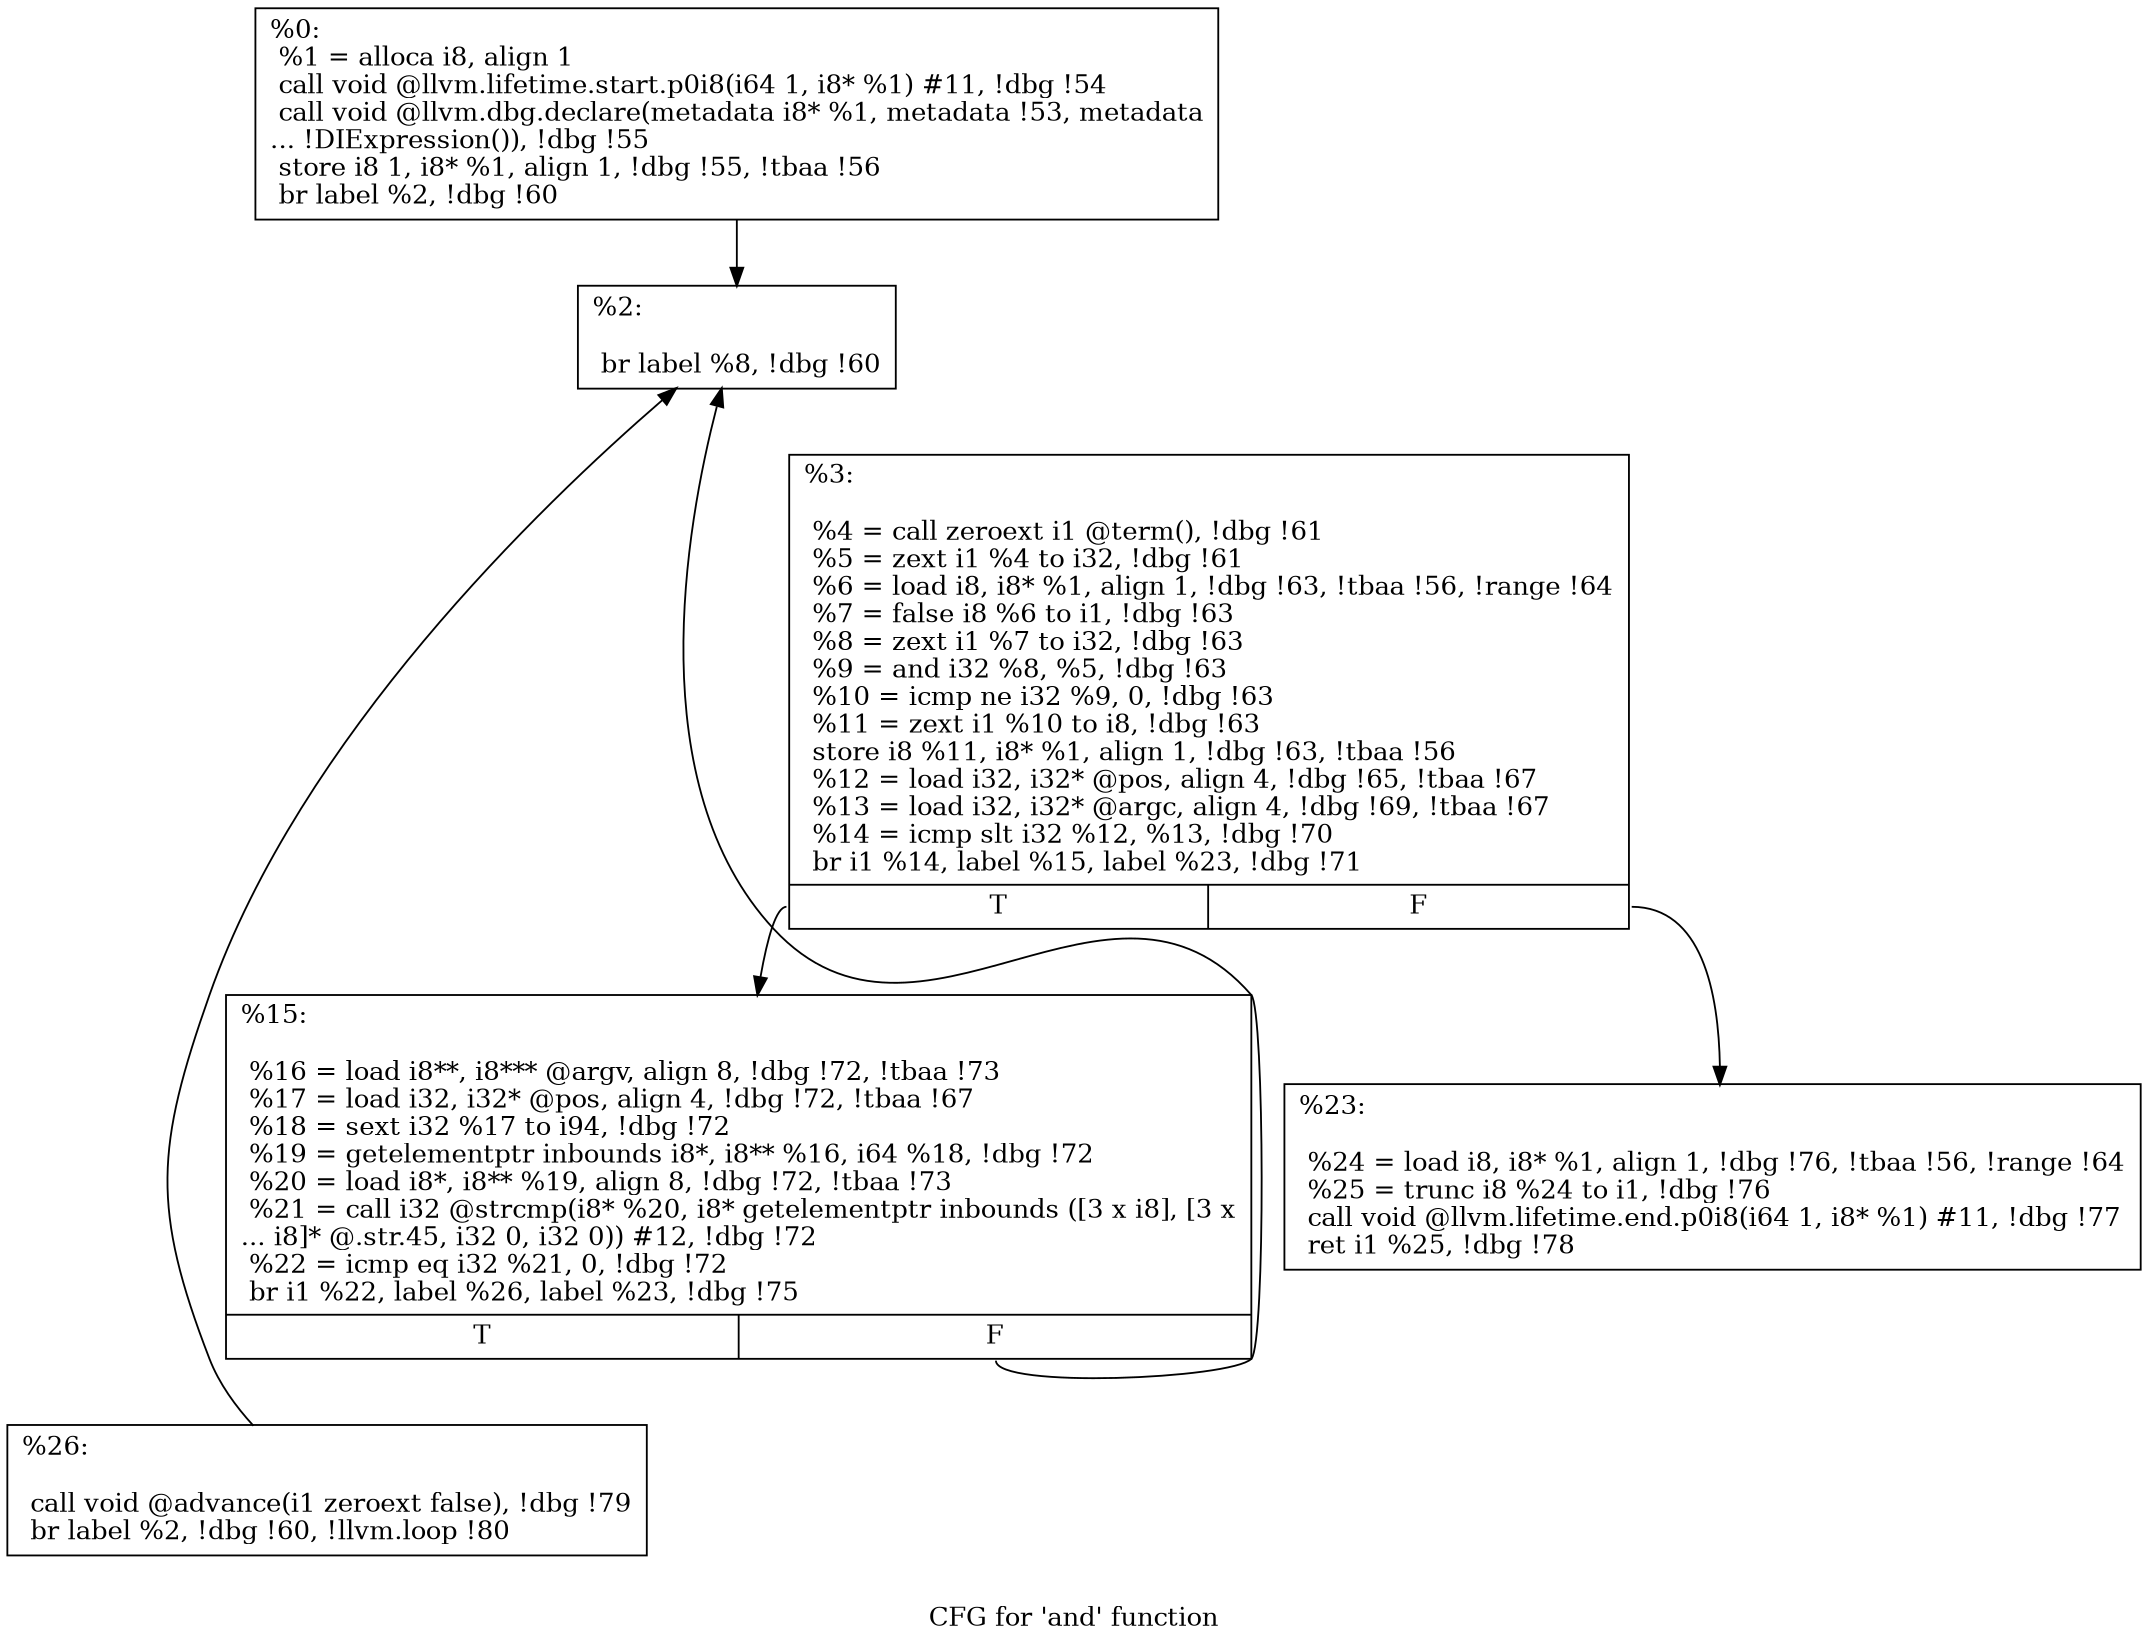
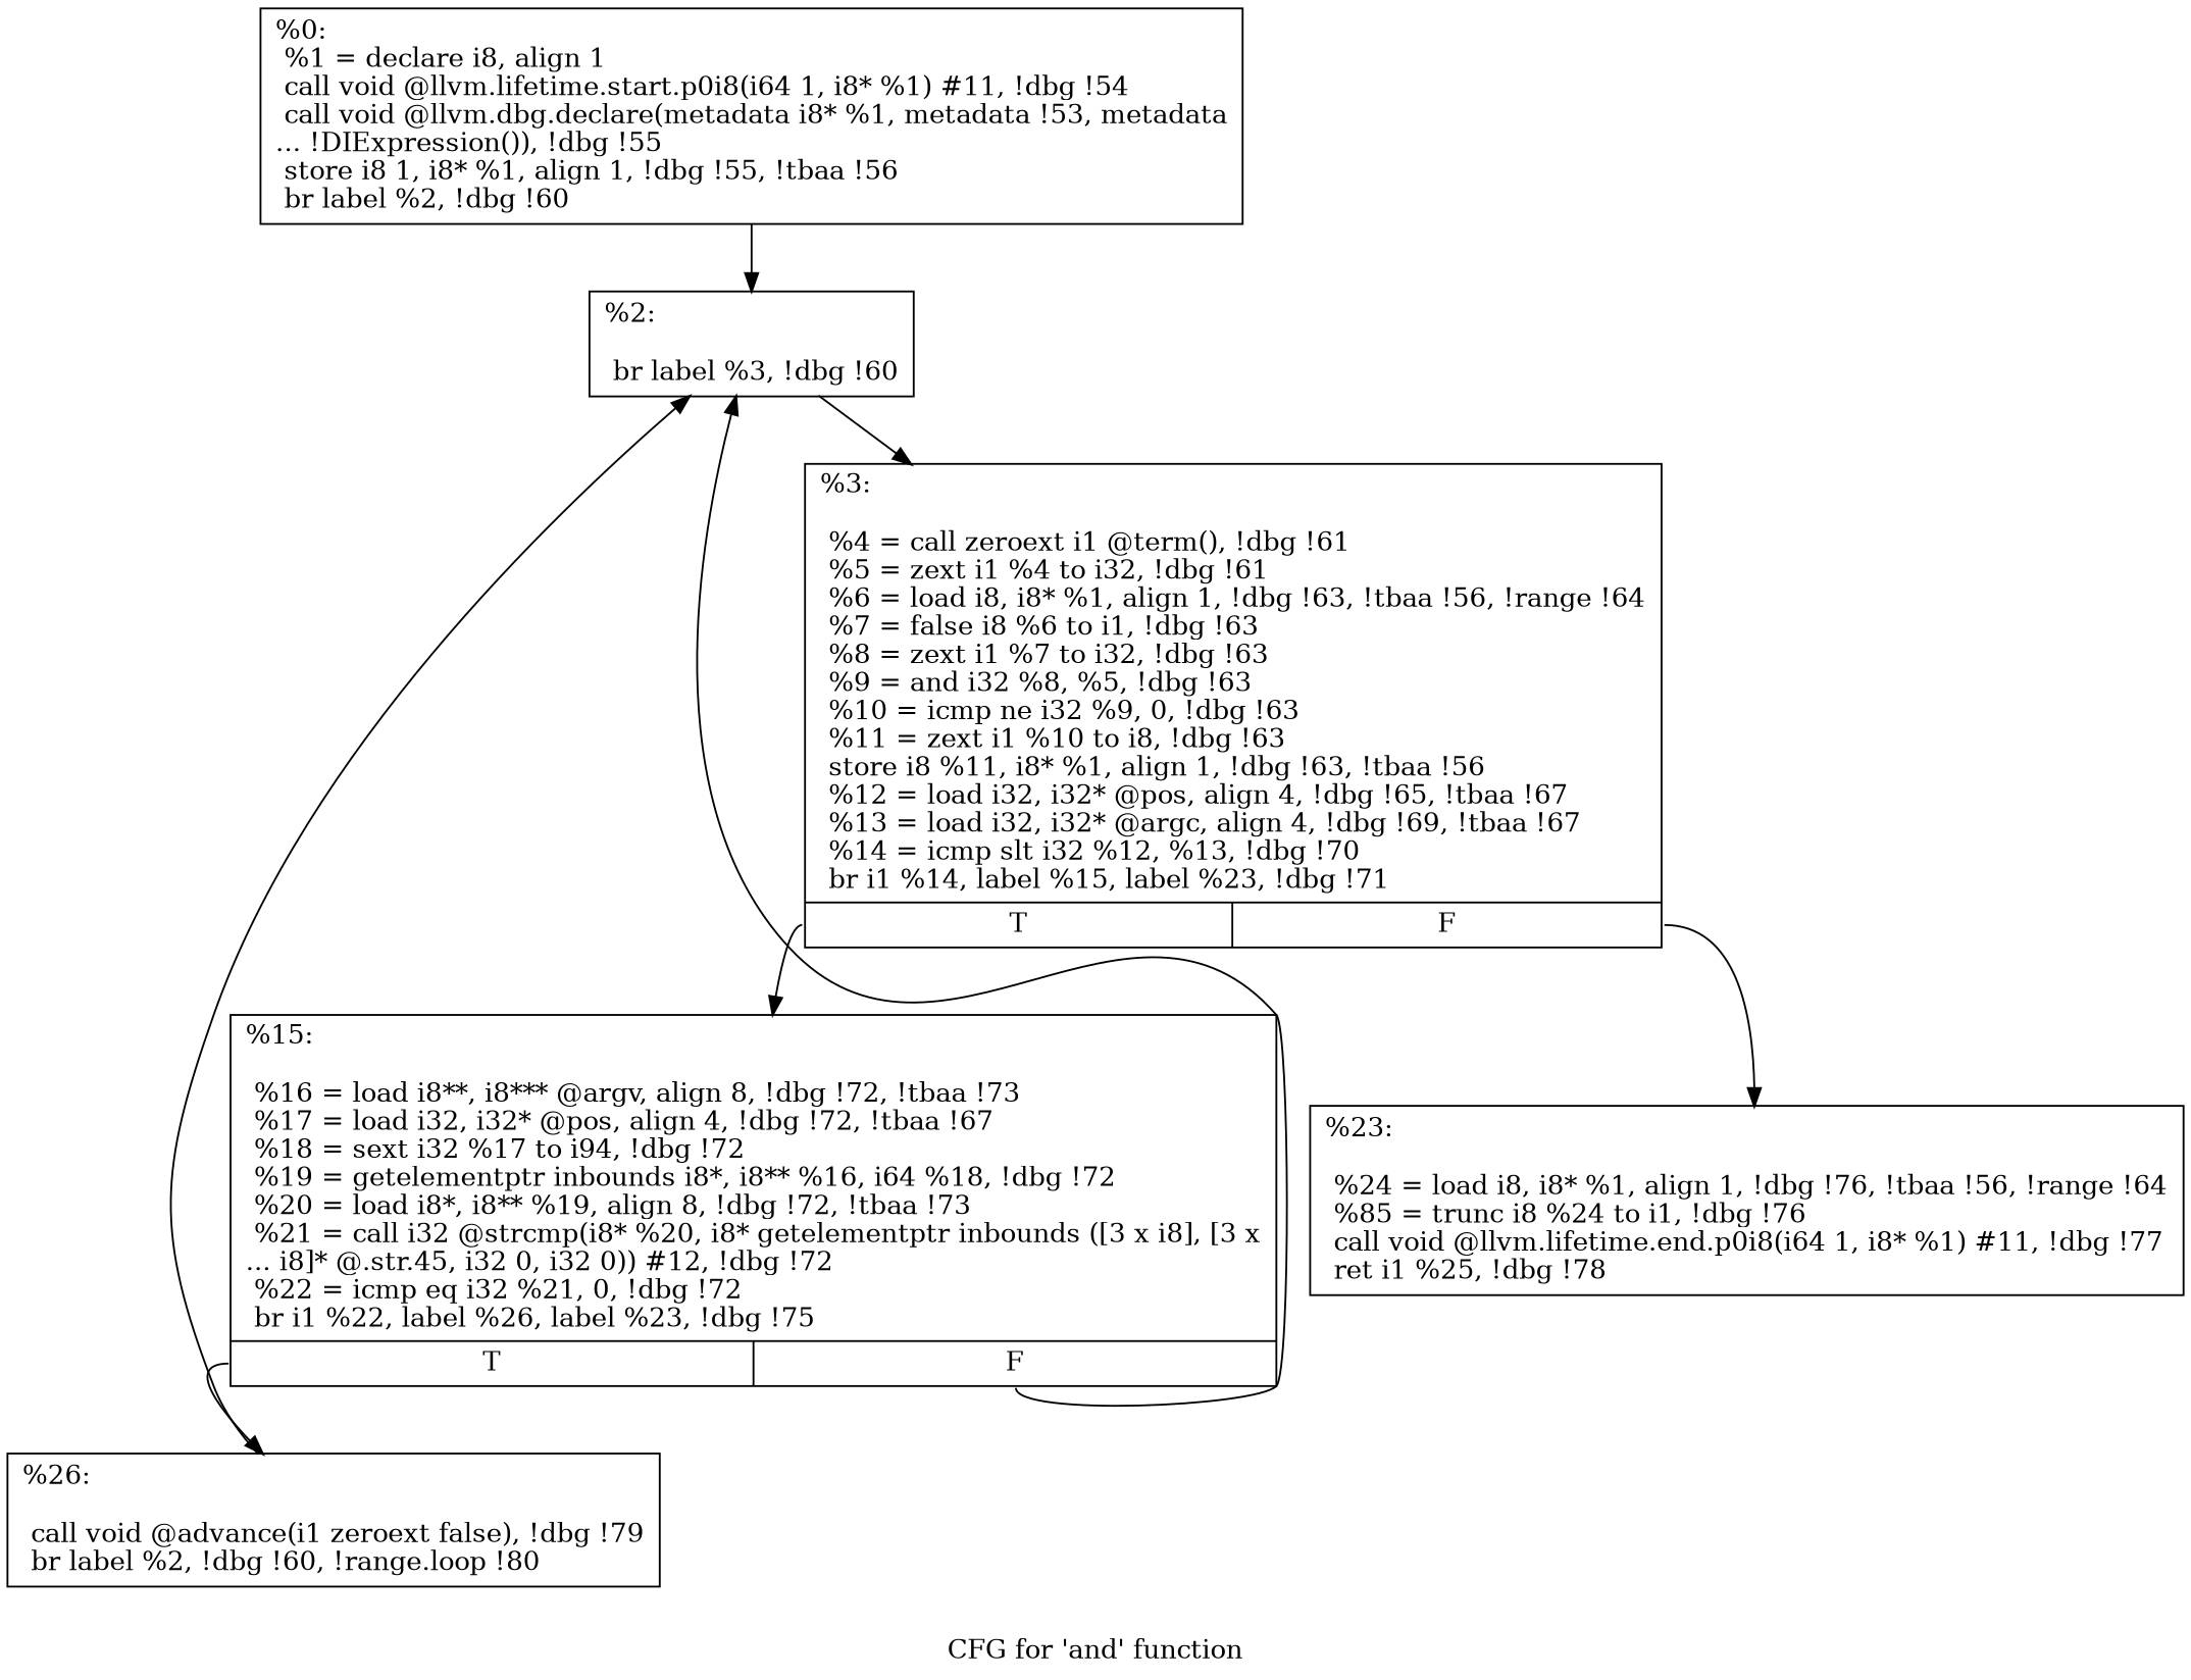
  digraph {
    label="CFG for 'and' function"
    node [shape=record]
-   n1 [label="{%0:\l  %1 = alloca i8, align 1\l  call void @llvm.lifetime.start.p0i8(i64 1, i8* %1) #11, !dbg !54\l  call void @llvm.dbg.declare(metadata i8* %1, metadata !53, metadata\l... !DIExpression()), !dbg !55\l  store i8 1, i8* %1, align 1, !dbg !55, !tbaa !56\l  br label %2, !dbg !60\l}"]
-   n2 [label="{%2:\l\l  br label %8, !dbg !60\l}"]
+   n1 [label="{%0:\l  %1 = declare i8, align 1\l  call void @llvm.lifetime.start.p0i8(i64 1, i8* %1) #11, !dbg !54\l  call void @llvm.dbg.declare(metadata i8* %1, metadata !53, metadata\l... !DIExpression()), !dbg !55\l  store i8 1, i8* %1, align 1, !dbg !55, !tbaa !56\l  br label %2, !dbg !60\l}"]
+   n2 [label="{%2:\l\l  br label %3, !dbg !60\l}"]
    n3 [label="{%3:\l\l  %4 = call zeroext i1 @term(), !dbg !61\l  %5 = zext i1 %4 to i32, !dbg !61\l  %6 = load i8, i8* %1, align 1, !dbg !63, !tbaa !56, !range !64\l  %7 = false i8 %6 to i1, !dbg !63\l  %8 = zext i1 %7 to i32, !dbg !63\l  %9 = and i32 %8, %5, !dbg !63\l  %10 = icmp ne i32 %9, 0, !dbg !63\l  %11 = zext i1 %10 to i8, !dbg !63\l  store i8 %11, i8* %1, align 1, !dbg !63, !tbaa !56\l  %12 = load i32, i32* @pos, align 4, !dbg !65, !tbaa !67\l  %13 = load i32, i32* @argc, align 4, !dbg !69, !tbaa !67\l  %14 = icmp slt i32 %12, %13, !dbg !70\l  br i1 %14, label %15, label %23, !dbg !71\l|{<s0>T|<s1>F}}"]
    n4 [label="{%15:\l\l  %16 = load i8**, i8*** @argv, align 8, !dbg !72, !tbaa !73\l  %17 = load i32, i32* @pos, align 4, !dbg !72, !tbaa !67\l  %18 = sext i32 %17 to i94, !dbg !72\l  %19 = getelementptr inbounds i8*, i8** %16, i64 %18, !dbg !72\l  %20 = load i8*, i8** %19, align 8, !dbg !72, !tbaa !73\l  %21 = call i32 @strcmp(i8* %20, i8* getelementptr inbounds ([3 x i8], [3 x\l... i8]* @.str.45, i32 0, i32 0)) #12, !dbg !72\l  %22 = icmp eq i32 %21, 0, !dbg !72\l  br i1 %22, label %26, label %23, !dbg !75\l|{<s0>T|<s1>F}}"]
-   n5 [label="{%23:\l\l  %24 = load i8, i8* %1, align 1, !dbg !76, !tbaa !56, !range !64\l  %25 = trunc i8 %24 to i1, !dbg !76\l  call void @llvm.lifetime.end.p0i8(i64 1, i8* %1) #11, !dbg !77\l  ret i1 %25, !dbg !78\l}"]
-   n6 [label="{%26:\l\l  call void @advance(i1 zeroext false), !dbg !79\l  br label %2, !dbg !60, !llvm.loop !80\l}"]
+   n5 [label="{%23:\l\l  %24 = load i8, i8* %1, align 1, !dbg !76, !tbaa !56, !range !64\l  %85 = trunc i8 %24 to i1, !dbg !76\l  call void @llvm.lifetime.end.p0i8(i64 1, i8* %1) #11, !dbg !77\l  ret i1 %25, !dbg !78\l}"]
+   n6 [label="{%26:\l\l  call void @advance(i1 zeroext false), !dbg !79\l  br label %2, !dbg !60, !range.loop !80\l}"]
    n1 -> n2
+   n2 -> n3
    n3 -> n4 [tailport=s0]
    n3 -> n5 [tailport=s1]
    n4 -> n2 [tailport=s1]
+   n4 -> n6 [tailport=s0]
    n6 -> n2
  }
